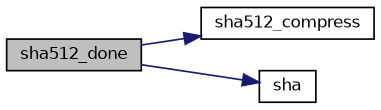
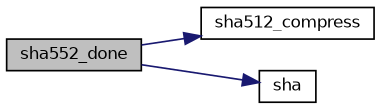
  digraph {
    rankdir=LR
    node [color=black fillcolor=white fontname=Helvetica fontsize=10 shape=record style=filled]
    edge [color=midnightblue fontname=Helvetica fontsize=10 labelfontname=Helvetica labelfontsize=10 style=solid]
-   n1 [fillcolor=grey75 fontcolor=black height=0.2 label=sha512_done width=0.4]
+   n1 [fillcolor=grey75 fontcolor=black height=0.2 label=sha552_done width=0.4]
    n2 [height=0.2 label=sha512_compress width=0.4]
    n3 [height=0.2 label=sha width=0.4]
    n1 -> n2
    n1 -> n3
  }
